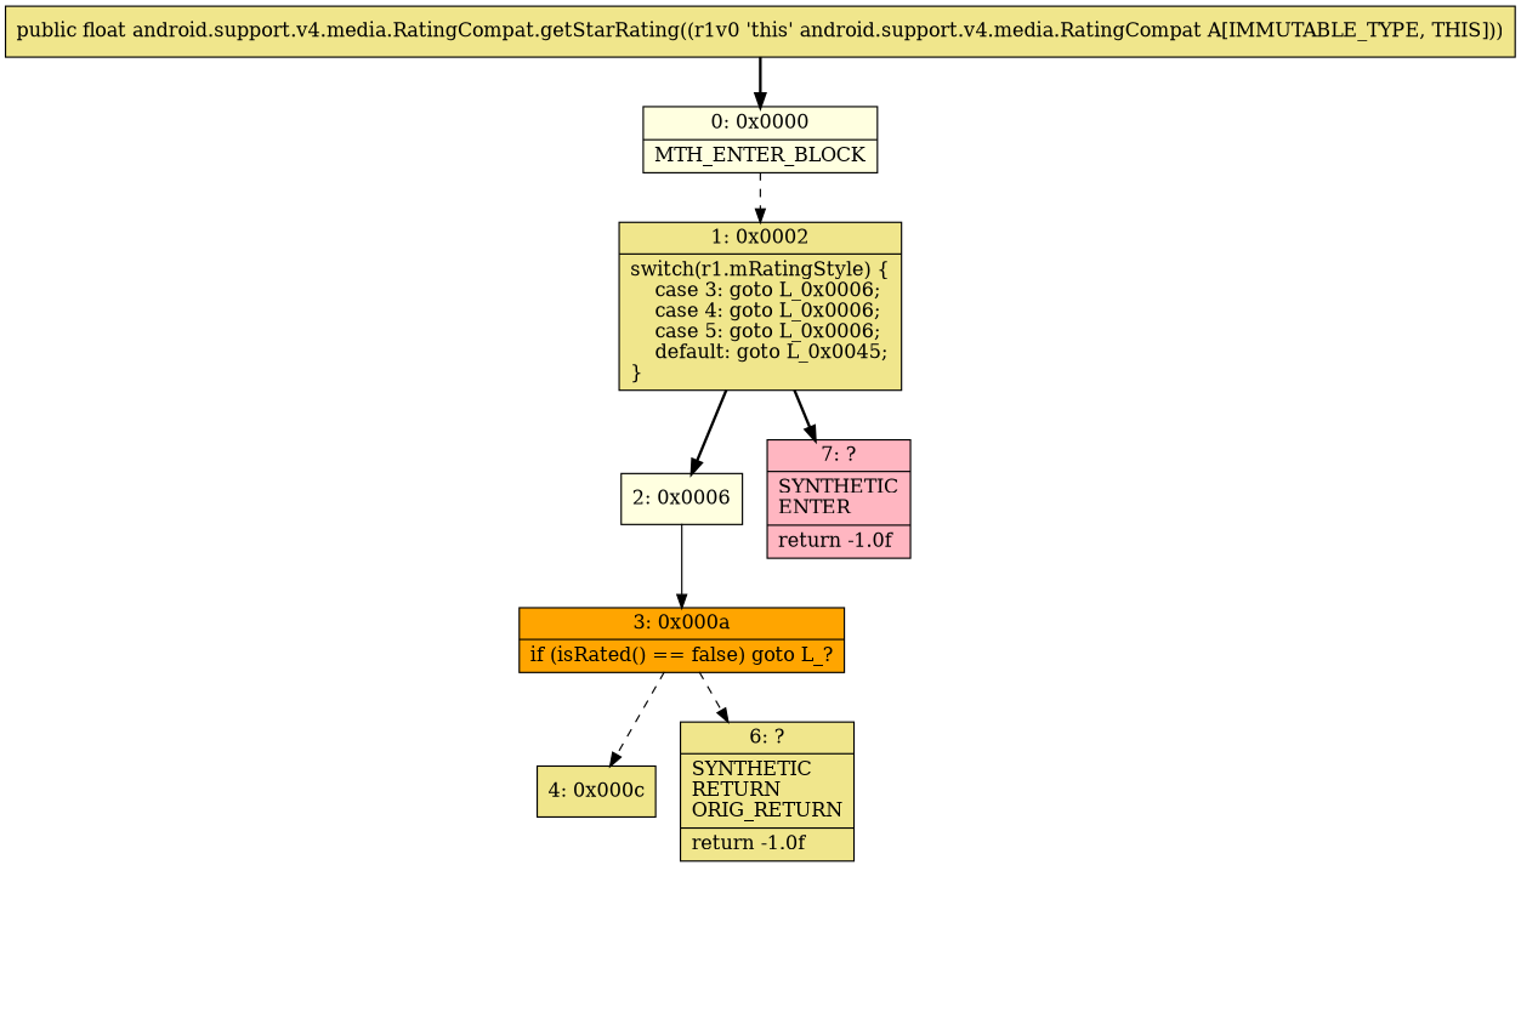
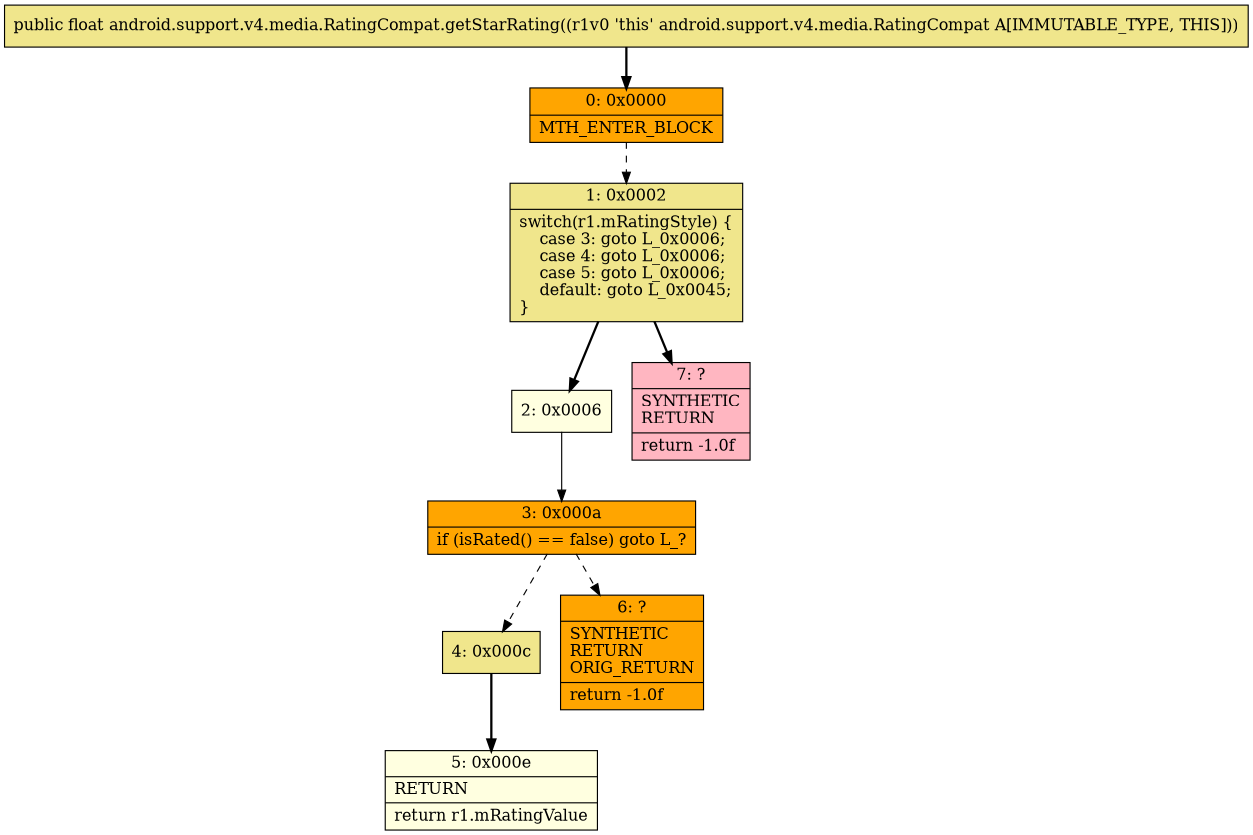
  digraph {
    node [fillcolor=lightyellow shape=record style=filled]
    edge [style=bold]
-   n1 [label="{0\:\ 0x0000|MTH_ENTER_BLOCK\l}"]
+   n1 [fillcolor=orange label="{0\:\ 0x0000|MTH_ENTER_BLOCK\l}"]
    n2 [fillcolor=khaki label="{1\:\ 0x0002|switch(r1.mRatingStyle) \{\l    case 3: goto L_0x0006;\l    case 4: goto L_0x0006;\l    case 5: goto L_0x0006;\l    default: goto L_0x0045;\l\}\l}"]
    n3 [label="{2\:\ 0x0006}"]
-   n4 [fillcolor=lightpink label="{7\:\ ?|SYNTHETIC\lENTER\l|return \-1.0f\l}"]
+   n4 [fillcolor=lightpink label="{7\:\ ?|SYNTHETIC\lRETURN\l|return \-1.0f\l}"]
    n5 [fillcolor=orange label="{3\:\ 0x000a|if (isRated() == false) goto L_?\l}"]
    n6 [fillcolor=khaki label="{4\:\ 0x000c}"]
-   n7 [fillcolor=khaki label="{6\:\ ?|SYNTHETIC\lRETURN\lORIG_RETURN\l|return \-1.0f\l}"]
+   n7 [fillcolor=orange label="{6\:\ ?|SYNTHETIC\lRETURN\lORIG_RETURN\l|return \-1.0f\l}"]
+   n8 [label="{5\:\ 0x000e|RETURN\l|return r1.mRatingValue\l}"]
    n9 [fillcolor=khaki label="{public float android.support.v4.media.RatingCompat.getStarRating((r1v0 'this' android.support.v4.media.RatingCompat A[IMMUTABLE_TYPE, THIS])) }"]
    n1 -> n2 [style=dashed]
    n2 -> n3
    n2 -> n4
    n3 -> n5 [style=solid]
    n5 -> n6 [style=dashed]
    n5 -> n7 [style=dashed]
+   n6 -> n8
    n9 -> n1
  }
